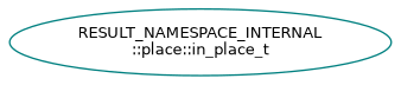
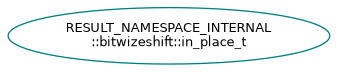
  digraph {
    rankdir=LR
-   n1 [color=teal fillcolor=white fontname=Helvetica fontsize=10 height=0.2 label="RESULT_NAMESPACE_INTERNAL\l::place::in_place_t" shape=ellipse style=filled width=0.4]
+   n1 [color=teal fillcolor=white fontname=Helvetica fontsize=10 height=0.2 label="RESULT_NAMESPACE_INTERNAL\l::bitwizeshift::in_place_t" shape=ellipse style=filled width=0.4]
  }
